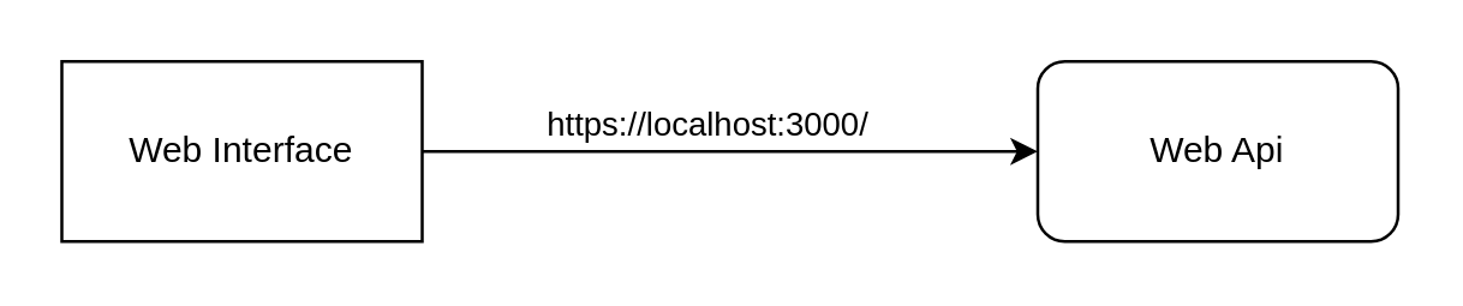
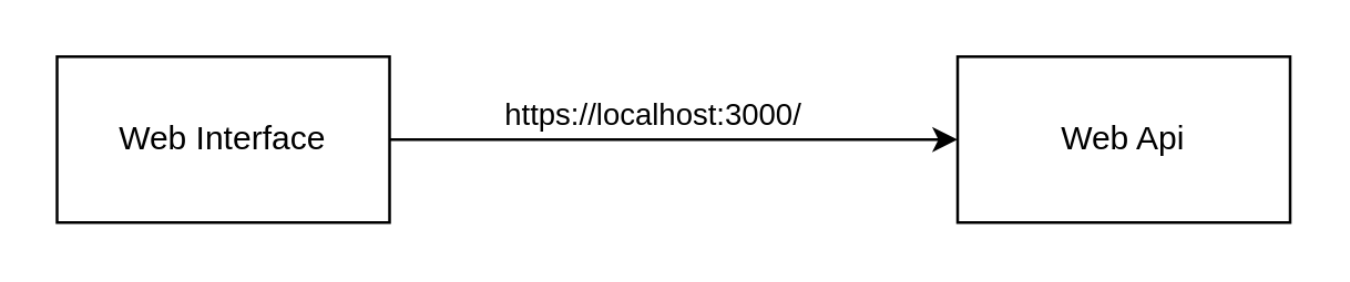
  <mxCell id="0" />
  <mxCell id="1" parent="0" />
  <mxCell id="2" style="edgeStyle=none;html=1;exitX=1;exitY=0.5;exitDx=0;exitDy=0;entryX=0;entryY=0.5;entryDx=0;entryDy=0;" edge="1" parent="1" source="4" target="5"><mxGeometry relative="1" as="geometry" /></mxCell>
  <mxCell id="3" value="https://localhost:3000/" style="edgeLabel;html=1;align=center;verticalAlign=middle;resizable=0;points=[];" vertex="1" connectable="0" parent="2"><mxGeometry x="-0.221" y="2" relative="1" as="geometry"><mxPoint x="14" y="-8" as="offset" /></mxGeometry></mxCell>
  <mxCell id="4" value="Web Interface" style="rounded=0;whiteSpace=wrap;html=1;" vertex="1" parent="1"><mxGeometry x="20" y="20" width="120" height="60" as="geometry" /></mxCell>
- <mxCell id="5" value="Web Api" style="whiteSpace=wrap;html=1;rounded=1;" vertex="1" parent="1"><mxGeometry x="345" y="20" width="120" height="60" as="geometry" /></mxCell>
+ <mxCell id="5" value="Web Api" style="rounded=0;whiteSpace=wrap;html=1;" vertex="1" parent="1"><mxGeometry x="345" y="20" width="120" height="60" as="geometry" /></mxCell>
